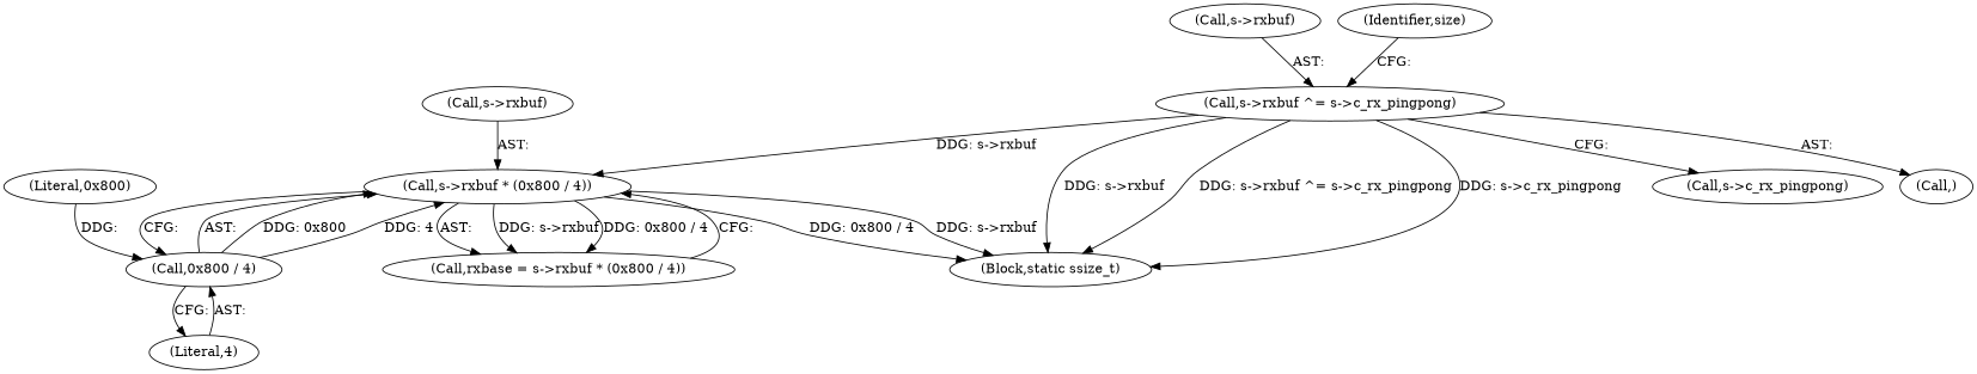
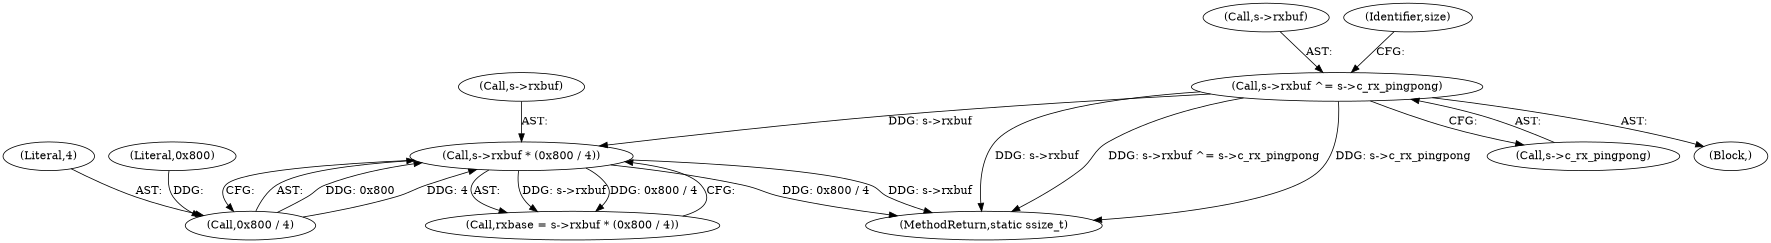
  digraph {
    n1 [label="(Call,s->rxbuf ^= s->c_rx_pingpong)"]
-   n2 [label="(Block,static ssize_t)"]
+   n2 [label="(MethodReturn,static ssize_t)"]
    n3 [label="(Call,s->c_rx_pingpong)"]
-   n4 [label="(Call,)"]
+   n4 [label="(Block,)"]
    n5 [label="(Call,s->rxbuf * (0x800 / 4))"]
    n6 [label="(Call,0x800 / 4)"]
    n7 [label="(Call,rxbase = s->rxbuf * (0x800 / 4))"]
    n8 [label="(Literal,4)"]
    n9 [label="(Call,s->rxbuf)"]
    n10 [label="(Literal,0x800)"]
    n11 [label="(Call,s->rxbuf)"]
    n12 [label="(Identifier,size)"]
    n1 -> n2 [label="DDG: s->rxbuf"]
    n1 -> n2 [label="DDG: s->rxbuf ^= s->c_rx_pingpong"]
    n1 -> n2 [label="DDG: s->c_rx_pingpong"]
    n1 -> n3 [label="CFG: "]
    n1 -> n4 [label="AST: "]
    n1 -> n5 [label="DDG: s->rxbuf"]
+   n3 -> n1 [label="AST: "]
    n5 -> n2 [label="DDG: 0x800 / 4"]
    n5 -> n2 [label="DDG: s->rxbuf"]
    n5 -> n6 [label="CFG: "]
    n5 -> n7 [label="AST: "]
    n5 -> n7 [label="DDG: s->rxbuf"]
    n5 -> n7 [label="DDG: 0x800 / 4"]
    n6 -> n5 [label="AST: "]
    n6 -> n5 [label="DDG: 0x800"]
    n6 -> n5 [label="DDG: 4"]
-   n6 -> n8 [label="CFG: "]
    n7 -> n5 [label="CFG: "]
    n8 -> n6 [label="AST: "]
    n9 -> n5 [label="AST: "]
    n10 -> n6 [label="DDG: "]
    n11 -> n1 [label="AST: "]
    n12 -> n1 [label="CFG: "]
  }
